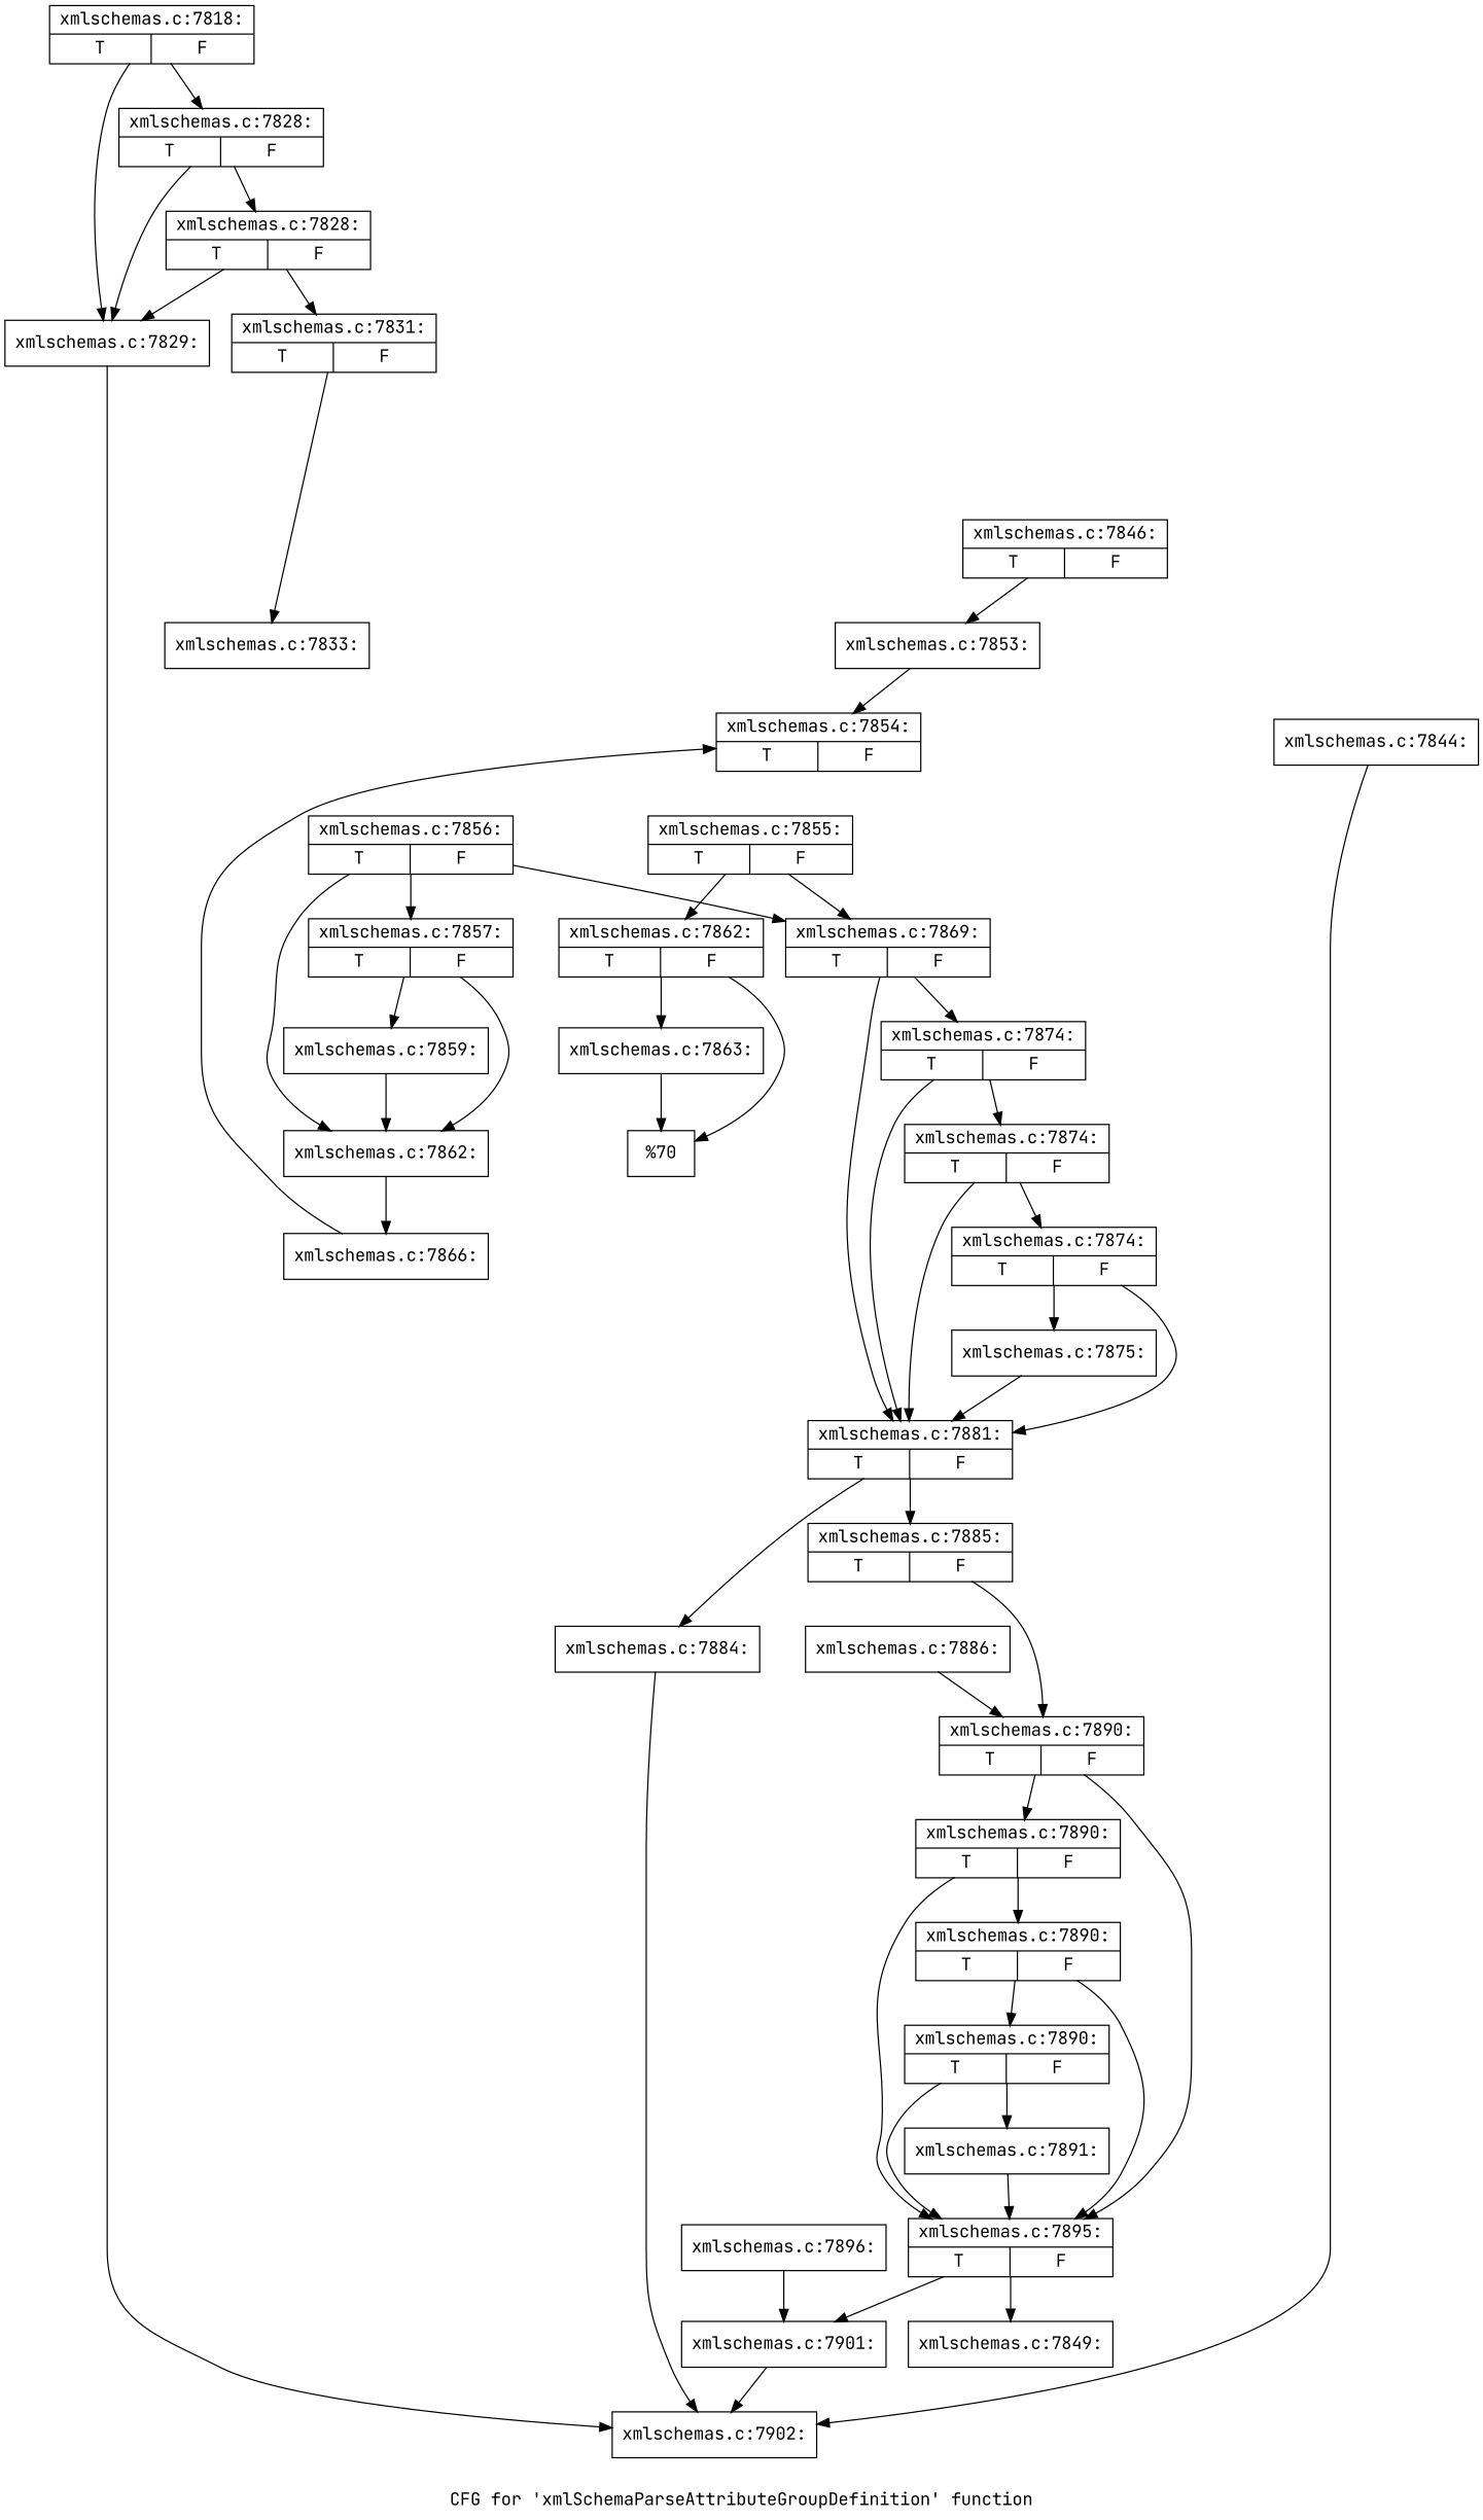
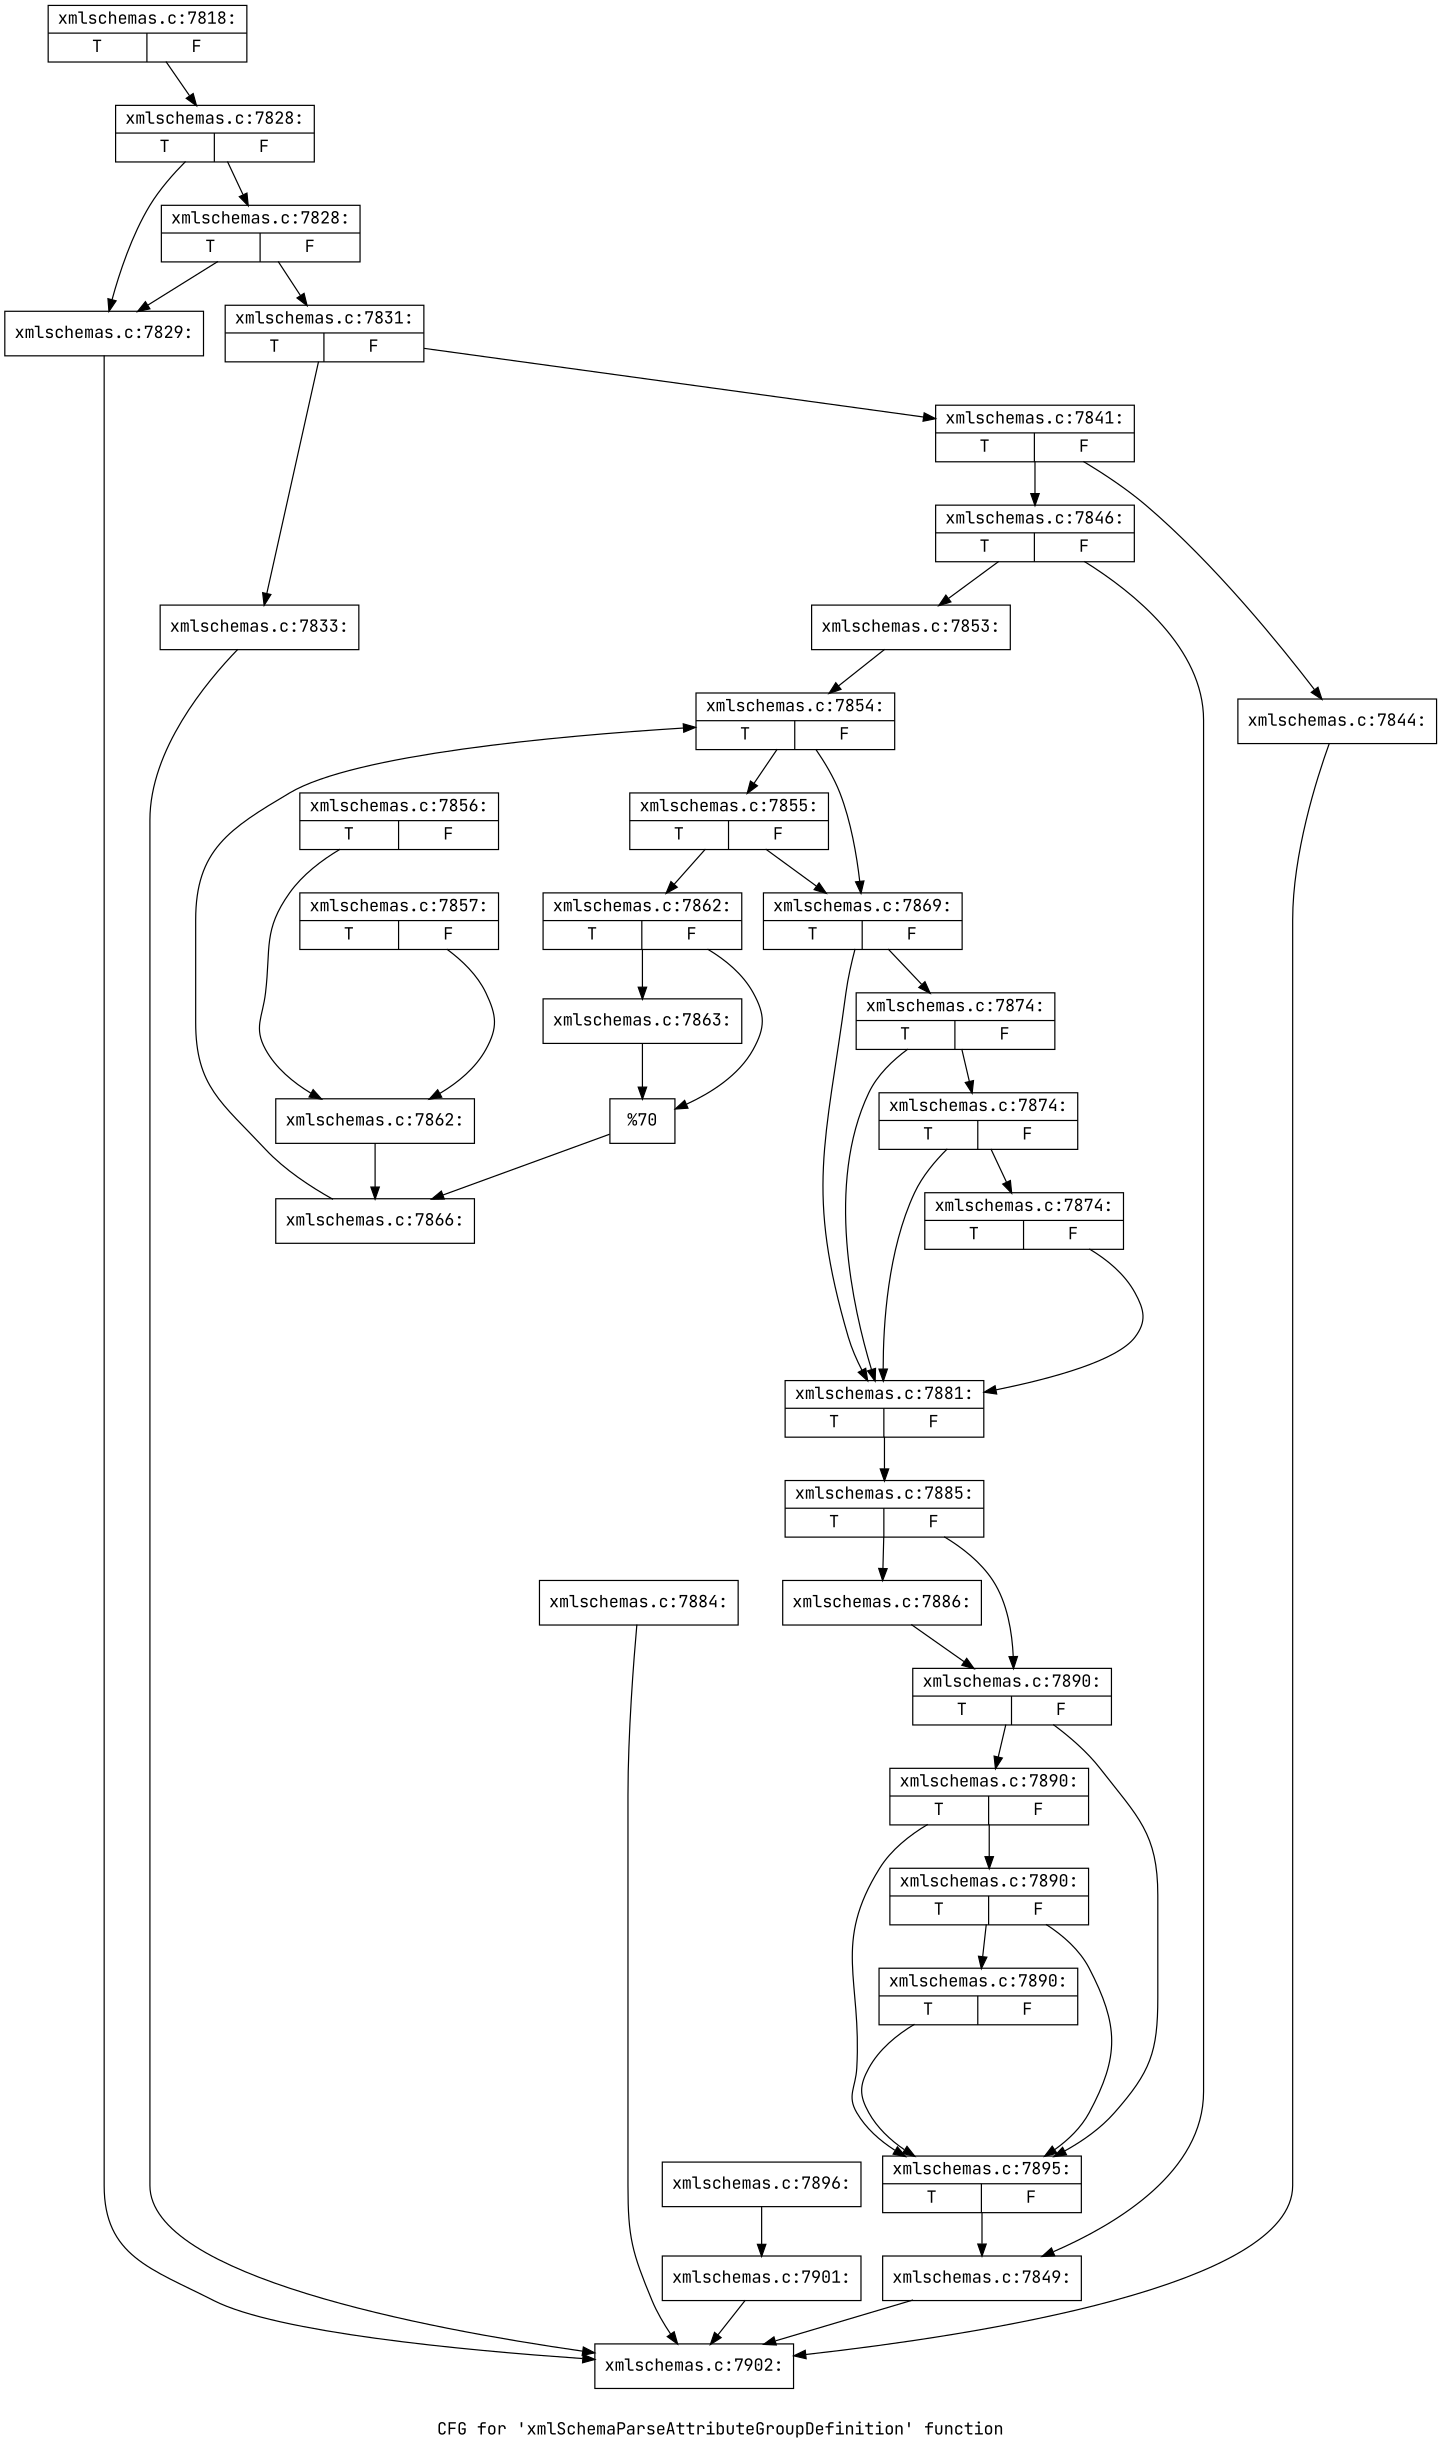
  digraph {
    fontname="JetBrains Mono"
    label="CFG for 'xmlSchemaParseAttributeGroupDefinition' function"
    node [fontname="JetBrains Mono" shape=record]
    edge [fontname="JetBrains Mono"]
    n1 [label="{xmlschemas.c:7818:|{<s0>T|<s1>F}}"]
    n2 [label="{xmlschemas.c:7829:}"]
    n3 [label="{xmlschemas.c:7828:|{<s0>T|<s1>F}}"]
    n4 [label="{xmlschemas.c:7902:}"]
    n5 [label="{xmlschemas.c:7828:|{<s0>T|<s1>F}}"]
    n6 [label="{xmlschemas.c:7831:|{<s0>T|<s1>F}}"]
    n7 [label="{xmlschemas.c:7833:}"]
+   n8 [label="{xmlschemas.c:7841:|{<s0>T|<s1>F}}"]
    n9 [label="{xmlschemas.c:7844:}"]
    n10 [label="{xmlschemas.c:7846:|{<s0>T|<s1>F}}"]
    n11 [label="{xmlschemas.c:7849:}"]
    n12 [label="{xmlschemas.c:7853:}"]
    n13 [label="{xmlschemas.c:7854:|{<s0>T|<s1>F}}"]
    n14 [label="{xmlschemas.c:7855:|{<s0>T|<s1>F}}"]
    n15 [label="{xmlschemas.c:7869:|{<s0>T|<s1>F}}"]
    n16 [label="{xmlschemas.c:7862:|{<s0>T|<s1>F}}"]
    n17 [label="{xmlschemas.c:7874:|{<s0>T|<s1>F}}"]
    n18 [label="{xmlschemas.c:7881:|{<s0>T|<s1>F}}"]
    n19 [label="{xmlschemas.c:7856:|{<s0>T|<s1>F}}"]
    n20 [label="{xmlschemas.c:7862:}"]
    n21 [label="{xmlschemas.c:7857:|{<s0>T|<s1>F}}"]
    n22 [label="{xmlschemas.c:7863:}"]
    n23 [label="{%70}"]
    n24 [label="{xmlschemas.c:7874:|{<s0>T|<s1>F}}"]
    n25 [label="{xmlschemas.c:7884:}"]
    n26 [label="{xmlschemas.c:7885:|{<s0>T|<s1>F}}"]
    n27 [label="{xmlschemas.c:7866:}"]
-   n28 [label="{xmlschemas.c:7859:}"]
    n29 [label="{xmlschemas.c:7874:|{<s0>T|<s1>F}}"]
    n30 [label="{xmlschemas.c:7886:}"]
    n31 [label="{xmlschemas.c:7890:|{<s0>T|<s1>F}}"]
-   n32 [label="{xmlschemas.c:7875:}"]
    n33 [label="{xmlschemas.c:7890:|{<s0>T|<s1>F}}"]
    n34 [label="{xmlschemas.c:7895:|{<s0>T|<s1>F}}"]
    n35 [label="{xmlschemas.c:7890:|{<s0>T|<s1>F}}"]
    n36 [label="{xmlschemas.c:7901:}"]
    n37 [label="{xmlschemas.c:7890:|{<s0>T|<s1>F}}"]
    n38 [label="{xmlschemas.c:7896:}"]
-   n39 [label="{xmlschemas.c:7891:}"]
-   n1 -> n2
    n1 -> n3
    n2 -> n4
    n3 -> n2
    n3 -> n5
    n5 -> n2
    n5 -> n6
    n6 -> n7
+   n6 -> n8
+   n7 -> n4
+   n8 -> n9
+   n8 -> n10
    n9 -> n4
+   n10 -> n11
    n10 -> n12
+   n11 -> n4
    n12 -> n13
-   n19 -> n15
+   n13 -> n14
+   n13 -> n15
    n14 -> n15
    n14 -> n16
    n15 -> n17
    n15 -> n18
    n16 -> n22
    n16 -> n23
    n17 -> n18
    n17 -> n24
-   n18 -> n25
    n18 -> n26
    n19 -> n20
-   n19 -> n21
    n20 -> n27
    n21 -> n20
-   n21 -> n28
    n22 -> n23
+   n23 -> n27
    n24 -> n18
    n24 -> n29
    n25 -> n4
+   n26 -> n30
    n26 -> n31
    n27 -> n13
-   n28 -> n20
    n29 -> n18
-   n29 -> n32
    n30 -> n31
    n31 -> n33
    n31 -> n34
-   n32 -> n18
    n33 -> n34
    n33 -> n35
    n34 -> n11
-   n34 -> n36
    n35 -> n34
    n35 -> n37
    n36 -> n4
    n37 -> n34
-   n37 -> n39
    n38 -> n36
-   n39 -> n34
  }
